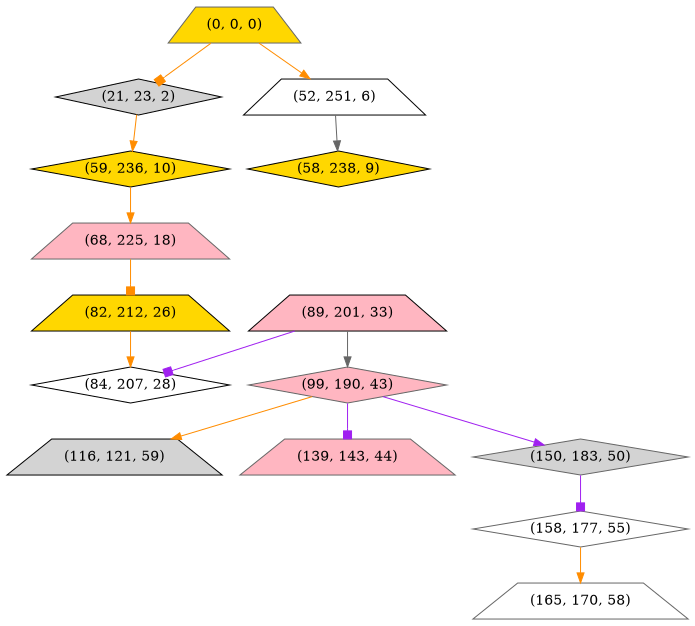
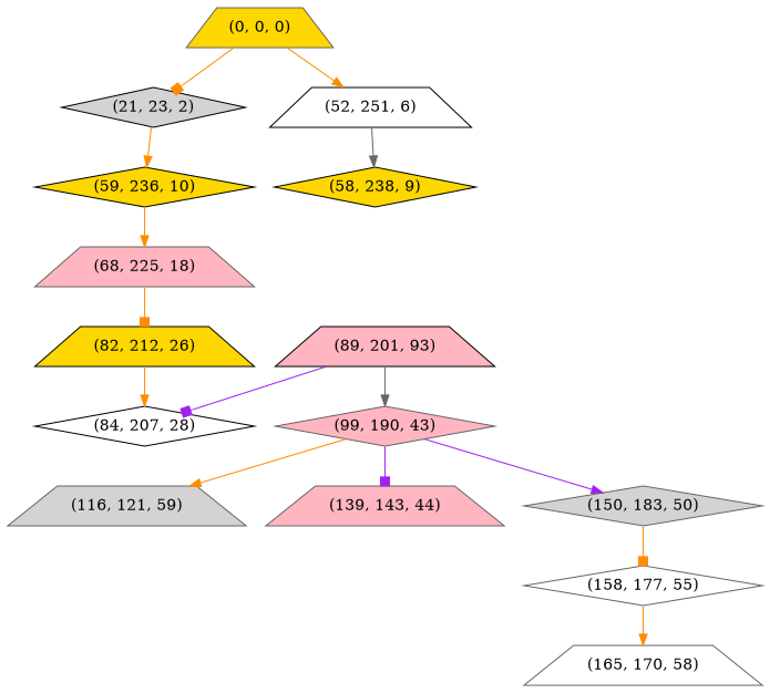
  digraph {
    node [color=black fillcolor=gold shape=trapezium style=filled]
    edge [arrowhead=normal color=darkorange]
    "(21, 23, 2)" [fillcolor=lightgrey shape=diamond]
    "(0, 0, 0)" [color=gray40]
    "(52, 251, 6)" [fillcolor=white]
    "(59, 236, 10)" [shape=diamond]
    "(58, 238, 9)" [shape=diamond]
    "(68, 225, 18)" [color=gray40 fillcolor=lightpink]
    "(82, 212, 26)"
    "(84, 207, 28)" [fillcolor=white shape=diamond]
-   "(89, 201, 33)" [fillcolor=lightpink]
+   "(89, 201, 33)" [fillcolor=lightpink label="(89, 201, 93)"]
    "(99, 190, 43)" [color=gray40 fillcolor=lightpink shape=diamond]
-   "(116, 121, 59)" [fillcolor=lightgrey]
+   "(116, 121, 59)" [color=gray40 fillcolor=lightgrey]
    "(139, 143, 44)" [color=gray40 fillcolor=lightpink]
    "(150, 183, 50)" [color=gray40 fillcolor=lightgrey shape=diamond]
    "(158, 177, 55)" [color=gray40 fillcolor=white shape=diamond]
    "(165, 170, 58)" [color=gray40 fillcolor=white]
    "(21, 23, 2)" -> "(59, 236, 10)"
    "(0, 0, 0)" -> "(21, 23, 2)" [arrowhead=box]
    "(0, 0, 0)" -> "(52, 251, 6)"
    "(52, 251, 6)" -> "(58, 238, 9)" [color=gray40]
    "(59, 236, 10)" -> "(68, 225, 18)"
    "(68, 225, 18)" -> "(82, 212, 26)" [arrowhead=box]
    "(82, 212, 26)" -> "(84, 207, 28)"
    "(89, 201, 33)" -> "(84, 207, 28)" [arrowhead=box color=purple]
    "(89, 201, 33)" -> "(99, 190, 43)" [color=gray40]
    "(99, 190, 43)" -> "(116, 121, 59)"
    "(99, 190, 43)" -> "(139, 143, 44)" [arrowhead=box color=purple]
    "(99, 190, 43)" -> "(150, 183, 50)" [color=purple]
-   "(150, 183, 50)" -> "(158, 177, 55)" [arrowhead=box color=purple]
+   "(150, 183, 50)" -> "(158, 177, 55)" [arrowhead=box]
    "(158, 177, 55)" -> "(165, 170, 58)"
  }
